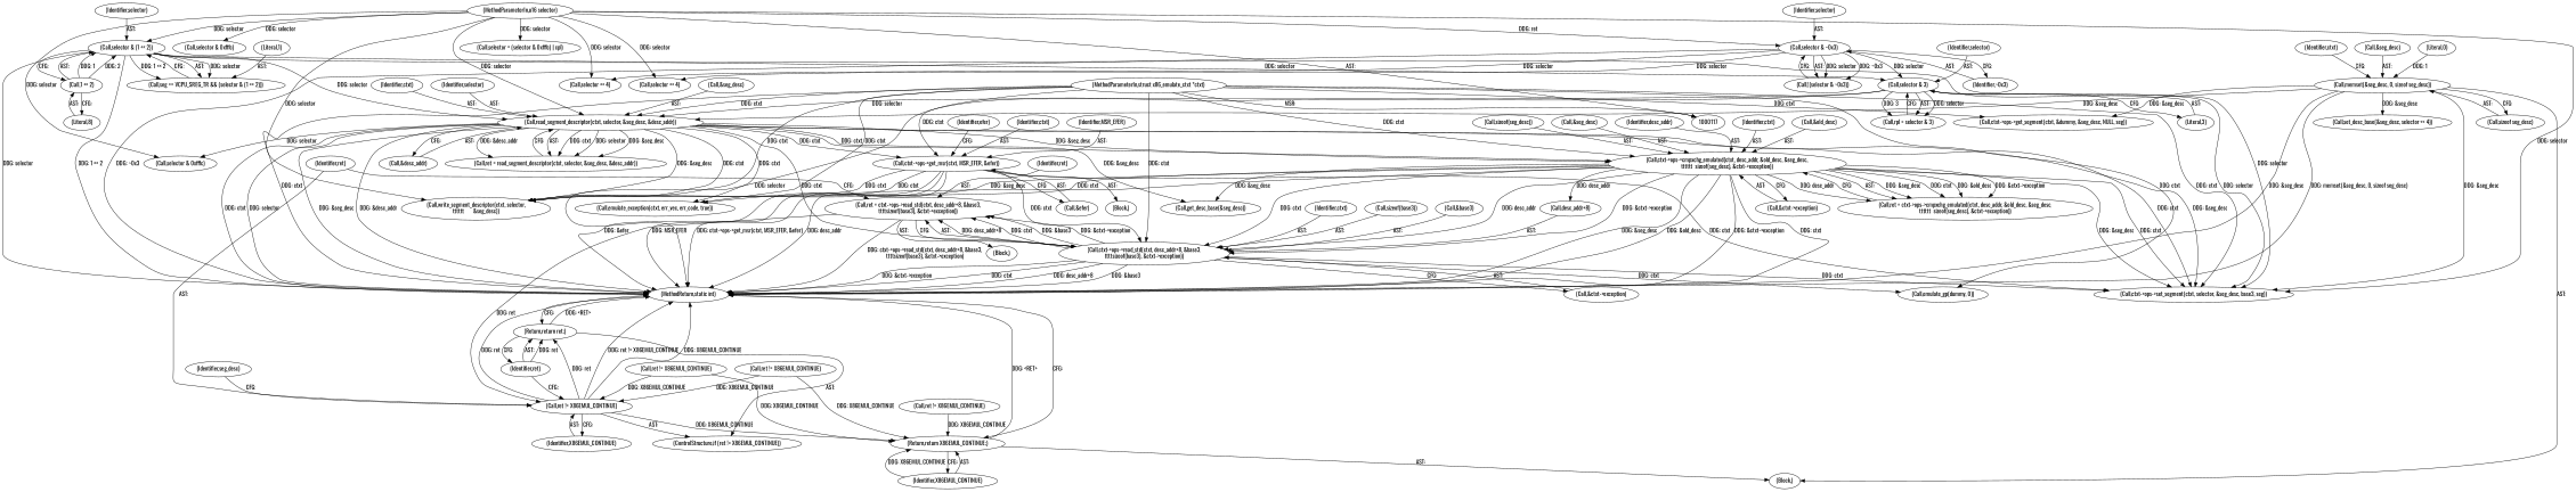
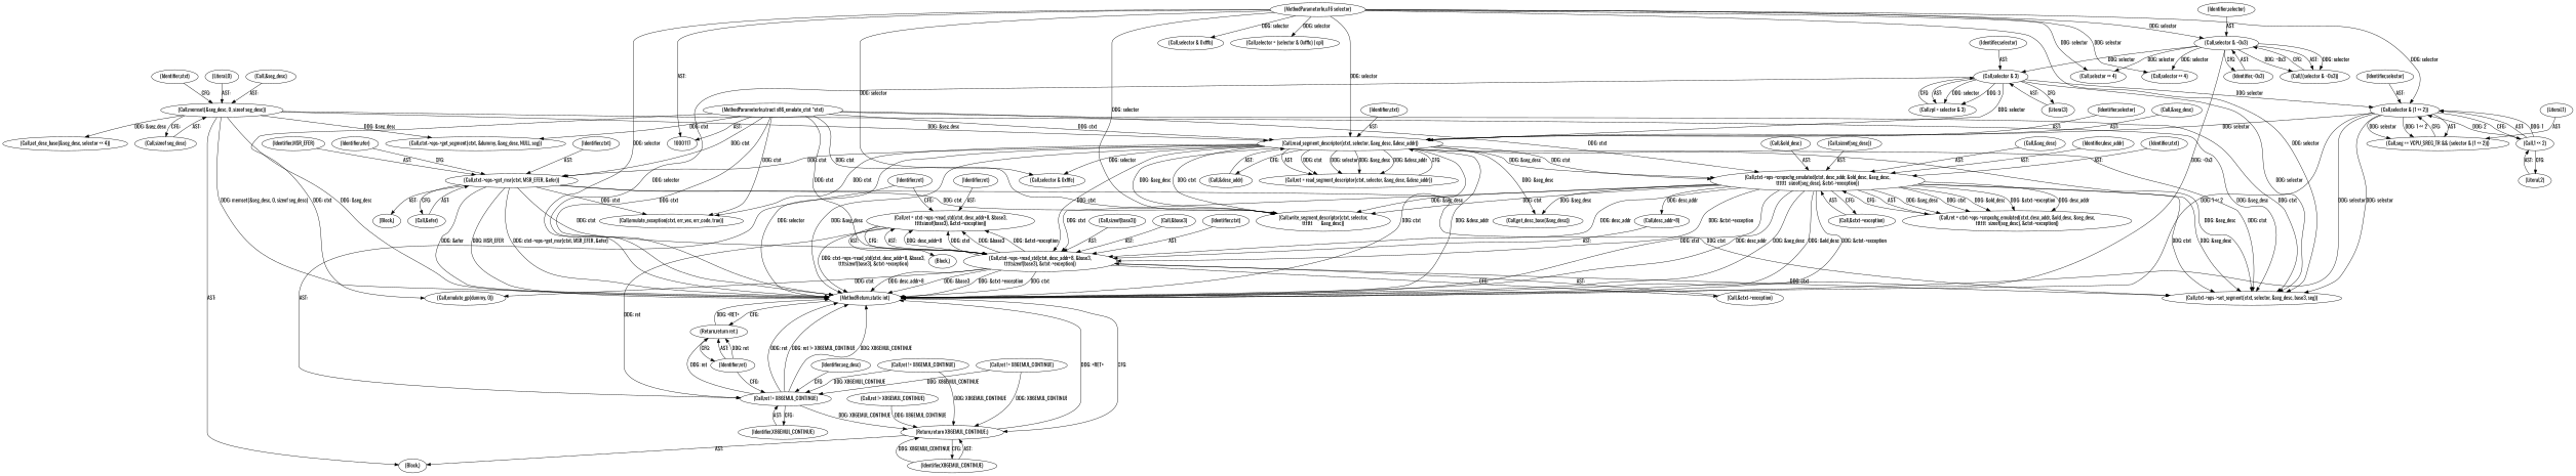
  digraph {
    fontname=Oswald
    node [fontname=Oswald]
    edge [fontname=Oswald]
    n1 [label="(Call,ret = ctxt->ops->read_std(ctxt, desc_addr+8, &base3,\n\t\t\t\tsizeof(base3), &ctxt->exception))"]
    n2 [label="(Call,ctxt->ops->read_std(ctxt, desc_addr+8, &base3,\n\t\t\t\tsizeof(base3), &ctxt->exception))"]
    n3 [label="(Call,ret != X86EMUL_CONTINUE)"]
    n4 [label="(MethodReturn,static int)"]
    n5 [label="(Block,)"]
    n6 [label="(Call,emulate_gp(dummy, 0))"]
    n7 [label="(Call,ctxt->ops->set_segment(ctxt, selector, &seg_desc, base3, seg))"]
    n8 [label="(Call,&ctxt->exception)"]
    n9 [label="(Return,return ret;)"]
    n10 [label="(Return,return X86EMUL_CONTINUE;)"]
    n11 [label="(Identifier,X86EMUL_CONTINUE)"]
-   n12 [label="(ControlStructure,if (ret != X86EMUL_CONTINUE))"]
    n13 [label="(Call,ctxt->ops->cmpxchg_emulated(ctxt, desc_addr, &old_desc, &seg_desc,\n\t\t\t\t\t\t  sizeof(seg_desc), &ctxt->exception))"]
    n14 [label="(Call,write_segment_descriptor(ctxt, selector,\n\t\t\t\t\t\t       &seg_desc))"]
    n15 [label="(Call,desc_addr+8)"]
    n16 [label="(Call,&ctxt->exception)"]
    n17 [label="(Call,ret = ctxt->ops->cmpxchg_emulated(ctxt, desc_addr, &old_desc, &seg_desc,\n\t\t\t\t\t\t  sizeof(seg_desc), &ctxt->exception))"]
    n18 [label="(Call,get_desc_base(&seg_desc))"]
    n19 [label="(Call,read_segment_descriptor(ctxt, selector, &seg_desc, &desc_addr))"]
    n20 [label="(Call,ctxt->ops->get_msr(ctxt, MSR_EFER, &efer))"]
    n21 [label="(Call,&desc_addr)"]
    n22 [label="(Call,ret = read_segment_descriptor(ctxt, selector, &seg_desc, &desc_addr))"]
    n23 [label="(Call,emulate_exception(ctxt, err_vec, err_code, true))"]
    n24 [label="(Call,selector & 0xfffc)"]
    n25 [label="(Call,&efer)"]
    n26 [label="(Block,)"]
    n27 [label="(MethodParameterIn,struct x86_emulate_ctxt *ctxt)"]
    n28 [label="(Call,ctxt->ops->get_segment(ctxt, &dummy, &seg_desc, NULL, seg))"]
    1000117
    n30 [label="(Call,selector & 3)"]
    n31 [label="(Call,selector & (1 << 2))"]
    n32 [label="(Call,rpl = selector & 3)"]
    n33 [label="(Literal,3)"]
    n34 [label="(Call,1 << 2)"]
    n35 [label="(Call,seg == VCPU_SREG_TR && (selector & (1 << 2)))"]
    n36 [label="(Call,selector & ~0x3)"]
    n37 [label="(Call,selector << 4)"]
    n38 [label="(Call,selector << 4)"]
    n39 [label="(Identifier,~0x3)"]
    n40 [label="(Call,!(selector & ~0x3))"]
    n41 [label="(MethodParameterIn,u16 selector)"]
    n42 [label="(Call,selector & 0xfffc)"]
    n43 [label="(Call,selector = (selector & 0xfffc) | cpl)"]
-   n44 [label="(Literal,8)"]
+   n44 [label="(Literal,2)"]
    n45 [label="(Call,memset(&seg_desc, 0, sizeof seg_desc))"]
    n46 [label="(Block,)"]
    n47 [label="(Call,set_desc_base(&seg_desc, selector << 4))"]
    n48 [label="(Call,sizeof seg_desc)"]
    n49 [label="(Identifier,ret)"]
    n50 [label="(Identifier,X86EMUL_CONTINUE)"]
    n51 [label="(Identifier,ctxt)"]
    n52 [label="(Identifier,efer)"]
    n53 [label="(Call,ret != X86EMUL_CONTINUE)"]
    n54 [label="(Identifier,ret)"]
    n55 [label="(Call,&old_desc)"]
    n56 [label="(Call,sizeof(seg_desc))"]
    n57 [label="(Identifier,ctxt)"]
    n58 [label="(Identifier,ctxt)"]
    n59 [label="(Identifier,ctxt)"]
    n60 [label="(Identifier,selector)"]
    n61 [label="(Call,&seg_desc)"]
    n62 [label="(Call,&seg_desc)"]
    n63 [label="(Identifier,ctxt)"]
    n64 [label="(Call,&seg_desc)"]
    n65 [label="(Identifier,MSR_EFER)"]
    n66 [label="(Identifier,ret)"]
    n67 [label="(Call,ret != X86EMUL_CONTINUE)"]
    n68 [label="(Call,sizeof(base3))"]
    n69 [label="(Identifier,desc_addr)"]
    n70 [label="(Call,&base3)"]
    n71 [label="(Identifier,selector)"]
    n72 [label="(Identifier,selector)"]
    n73 [label="(Literal,0)"]
    n74 [label="(Identifier,selector)"]
    n75 [label="(Literal,1)"]
    n76 [label="(Identifier,seg_desc)"]
    n77 [label="(Call,ret != X86EMUL_CONTINUE)"]
    n1 -> n2 [label="CFG: "]
    n1 -> n3 [label="DDG: ret"]
    n1 -> n4 [label="DDG: ctxt->ops->read_std(ctxt, desc_addr+8, &base3,\n\t\t\t\tsizeof(base3), &ctxt->exception)"]
    n1 -> n5 [label="AST: "]
    n2 -> n1 [label="AST: "]
    n2 -> n1 [label="DDG: desc_addr+8"]
    n2 -> n1 [label="DDG: ctxt"]
    n2 -> n1 [label="DDG: &base3"]
    n2 -> n1 [label="DDG: &ctxt->exception"]
    n2 -> n4 [label="DDG: ctxt"]
    n2 -> n4 [label="DDG: desc_addr+8"]
    n2 -> n4 [label="DDG: &base3"]
    n2 -> n4 [label="DDG: &ctxt->exception"]
    n2 -> n6 [label="DDG: ctxt"]
    n2 -> n7 [label="DDG: ctxt"]
    n2 -> n8 [label="CFG: "]
    n3 -> n4 [label="DDG: ret != X86EMUL_CONTINUE"]
    n3 -> n4 [label="DDG: X86EMUL_CONTINUE"]
    n3 -> n4 [label="DDG: ret"]
    n3 -> n9 [label="DDG: ret"]
    n3 -> n10 [label="DDG: X86EMUL_CONTINUE"]
    n3 -> n11 [label="CFG: "]
-   n3 -> n12 [label="AST: "]
    n4 -> n9 [label="CFG: "]
    n4 -> n10 [label="CFG: "]
    n8 -> n2 [label="AST: "]
    n9 -> n4 [label="DDG: <RET>"]
-   n9 -> n12 [label="AST: "]
    n9 -> n49 [label="CFG: "]
    n10 -> n4 [label="DDG: <RET>"]
    n10 -> n46 [label="AST: "]
    n10 -> n50 [label="CFG: "]
    n11 -> n3 [label="AST: "]
    n13 -> n2 [label="DDG: ctxt"]
    n13 -> n2 [label="DDG: desc_addr"]
    n13 -> n2 [label="DDG: &ctxt->exception"]
    n13 -> n4 [label="DDG: ctxt"]
    n13 -> n4 [label="DDG: desc_addr"]
    n13 -> n4 [label="DDG: &seg_desc"]
    n13 -> n4 [label="DDG: &old_desc"]
    n13 -> n4 [label="DDG: &ctxt->exception"]
    n13 -> n7 [label="DDG: ctxt"]
    n13 -> n7 [label="DDG: &seg_desc"]
    n13 -> n14 [label="DDG: ctxt"]
    n13 -> n14 [label="DDG: &seg_desc"]
    n13 -> n15 [label="DDG: desc_addr"]
    n13 -> n16 [label="CFG: "]
    n13 -> n17 [label="AST: "]
    n13 -> n17 [label="DDG: &seg_desc"]
    n13 -> n17 [label="DDG: ctxt"]
    n13 -> n17 [label="DDG: &old_desc"]
    n13 -> n17 [label="DDG: &ctxt->exception"]
    n13 -> n17 [label="DDG: desc_addr"]
    n13 -> n18 [label="DDG: &seg_desc"]
    n15 -> n2 [label="AST: "]
    n16 -> n13 [label="AST: "]
    n17 -> n13 [label="CFG: "]
    n19 -> n2 [label="DDG: ctxt"]
    n19 -> n4 [label="DDG: &desc_addr"]
    n19 -> n4 [label="DDG: selector"]
    n19 -> n4 [label="DDG: &seg_desc"]
    n19 -> n4 [label="DDG: ctxt"]
    n19 -> n7 [label="DDG: ctxt"]
    n19 -> n7 [label="DDG: &seg_desc"]
    n19 -> n13 [label="DDG: ctxt"]
    n19 -> n13 [label="DDG: &seg_desc"]
    n19 -> n14 [label="DDG: ctxt"]
    n19 -> n14 [label="DDG: &seg_desc"]
    n19 -> n18 [label="DDG: &seg_desc"]
    n19 -> n20 [label="DDG: ctxt"]
    n19 -> n21 [label="CFG: "]
    n19 -> n22 [label="AST: "]
    n19 -> n22 [label="DDG: ctxt"]
    n19 -> n22 [label="DDG: selector"]
    n19 -> n22 [label="DDG: &seg_desc"]
    n19 -> n22 [label="DDG: &desc_addr"]
    n19 -> n23 [label="DDG: ctxt"]
    n19 -> n24 [label="DDG: selector"]
    n20 -> n2 [label="DDG: ctxt"]
    n20 -> n4 [label="DDG: &efer"]
    n20 -> n4 [label="DDG: MSR_EFER"]
    n20 -> n4 [label="DDG: ctxt->ops->get_msr(ctxt, MSR_EFER, &efer)"]
    n20 -> n7 [label="DDG: ctxt"]
    n20 -> n14 [label="DDG: ctxt"]
    n20 -> n23 [label="DDG: ctxt"]
    n20 -> n25 [label="CFG: "]
    n20 -> n26 [label="AST: "]
    n21 -> n19 [label="AST: "]
    n22 -> n19 [label="CFG: "]
    n25 -> n20 [label="AST: "]
    n27 -> n2 [label="DDG: ctxt"]
    n27 -> n4 [label="DDG: ctxt"]
    n27 -> n6 [label="DDG: ctxt"]
    n27 -> n7 [label="DDG: ctxt"]
    n27 -> n13 [label="DDG: ctxt"]
    n27 -> n14 [label="DDG: ctxt"]
    n27 -> n19 [label="DDG: ctxt"]
    n27 -> n20 [label="DDG: ctxt"]
    n27 -> n23 [label="DDG: ctxt"]
    n27 -> n28 [label="DDG: ctxt"]
-   n27 -> 1000117 [label="MSR: "]
+   n27 -> 1000117 [label="AST: "]
    n30 -> n4 [label="DDG: selector"]
    n30 -> n7 [label="DDG: selector"]
    n30 -> n19 [label="DDG: selector"]
-   n31 -> n30 [label="DDG: selector"]
+   n30 -> n31 [label="DDG: selector"]
    n30 -> n32 [label="AST: "]
    n30 -> n32 [label="DDG: selector"]
    n30 -> n32 [label="DDG: 3"]
    n30 -> n33 [label="CFG: "]
    n31 -> n4 [label="DDG: selector"]
    n31 -> n4 [label="DDG: 1 << 2"]
    n31 -> n7 [label="DDG: selector"]
    n31 -> n19 [label="DDG: selector"]
    n31 -> n34 [label="CFG: "]
    n31 -> n35 [label="AST: "]
    n31 -> n35 [label="DDG: selector"]
    n31 -> n35 [label="DDG: 1 << 2"]
    n32 -> n30 [label="CFG: "]
    n33 -> n30 [label="AST: "]
    n34 -> n31 [label="AST: "]
    n34 -> n31 [label="DDG: 1"]
    n34 -> n31 [label="DDG: 2"]
    n34 -> n44 [label="CFG: "]
    n35 -> n31 [label="CFG: "]
    n36 -> n4 [label="DDG: ~0x3"]
    n36 -> n30 [label="DDG: selector"]
    n36 -> n37 [label="DDG: selector"]
    n36 -> n38 [label="DDG: selector"]
    n36 -> n39 [label="CFG: "]
    n36 -> n40 [label="AST: "]
    n36 -> n40 [label="DDG: selector"]
    n36 -> n40 [label="DDG: ~0x3"]
    n39 -> n36 [label="AST: "]
    n40 -> n36 [label="CFG: "]
+   n41 -> n4 [label="DDG: selector"]
    n41 -> n7 [label="DDG: selector"]
    n41 -> n14 [label="DDG: selector"]
    n41 -> n19 [label="DDG: selector"]
    n41 -> n24 [label="DDG: selector"]
    n41 -> 1000117 [label="AST: "]
    n41 -> n31 [label="DDG: selector"]
-   n41 -> n36 [label="DDG: ret"]
+   n41 -> n36 [label="DDG: selector"]
    n41 -> n37 [label="DDG: selector"]
    n41 -> n38 [label="DDG: selector"]
    n41 -> n42 [label="DDG: selector"]
    n41 -> n43 [label="DDG: selector"]
    n44 -> n34 [label="AST: "]
    n45 -> n4 [label="DDG: memset(&seg_desc, 0, sizeof seg_desc)"]
    n45 -> n4 [label="DDG: &seg_desc"]
    n45 -> n7 [label="DDG: &seg_desc"]
    n45 -> n19 [label="DDG: &seg_desc"]
    n45 -> n28 [label="DDG: &seg_desc"]
    n45 -> n46 [label="AST: "]
    n45 -> n47 [label="DDG: &seg_desc"]
    n45 -> n48 [label="CFG: "]
    n48 -> n45 [label="AST: "]
    n49 -> n3 [label="CFG: "]
    n49 -> n9 [label="AST: "]
    n49 -> n9 [label="DDG: ret"]
    n50 -> n10 [label="AST: "]
    n50 -> n10 [label="DDG: X86EMUL_CONTINUE"]
    n51 -> n13 [label="AST: "]
    n52 -> n20 [label="CFG: "]
    n53 -> n3 [label="DDG: X86EMUL_CONTINUE"]
    n53 -> n10 [label="DDG: X86EMUL_CONTINUE"]
    n54 -> n1 [label="CFG: "]
    n54 -> n3 [label="AST: "]
    n55 -> n13 [label="AST: "]
    n56 -> n13 [label="AST: "]
    n57 -> n2 [label="AST: "]
    n58 -> n45 [label="CFG: "]
    n59 -> n20 [label="AST: "]
    n60 -> n31 [label="AST: "]
    n61 -> n19 [label="AST: "]
    n62 -> n45 [label="AST: "]
    n63 -> n19 [label="AST: "]
    n64 -> n13 [label="AST: "]
    n65 -> n20 [label="AST: "]
    n66 -> n1 [label="AST: "]
    n67 -> n10 [label="DDG: X86EMUL_CONTINUE"]
    n68 -> n2 [label="AST: "]
    n69 -> n13 [label="AST: "]
    n70 -> n2 [label="AST: "]
    n71 -> n19 [label="AST: "]
    n72 -> n30 [label="AST: "]
-   n73 -> n45 [label="DDG: 1"]
+   n73 -> n45 [label="AST: "]
    n74 -> n36 [label="AST: "]
    n75 -> n35 [label="AST: "]
    n76 -> n3 [label="CFG: "]
    n77 -> n3 [label="DDG: X86EMUL_CONTINUE"]
    n77 -> n10 [label="DDG: X86EMUL_CONTINUE"]
  }
